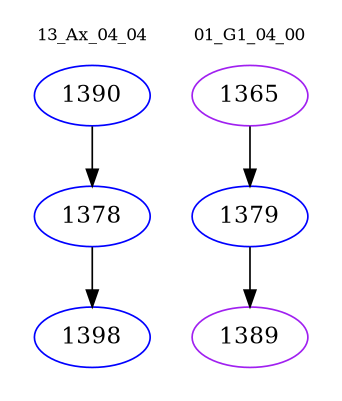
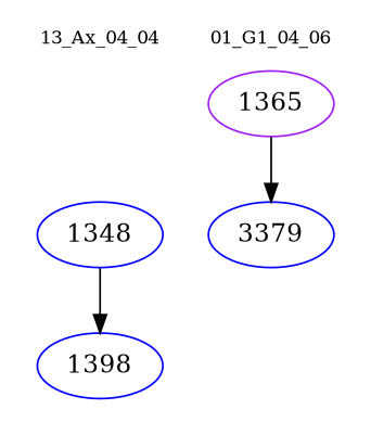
  digraph {
    node [color=blue]
    edge [color=black]
-   n1 [label=1390]
-   n2 [label=1378]
+   n2 [label=1348]
    n3 [label=1398]
    n4 [color=purple label=1365]
-   n5 [label=1379]
-   n6 [color=purple label=1389]
+   n5 [label=3379]
    subgraph cluster_1 {
      color=white
      fontsize=10
      label="13_Ax_04_04"
-     n1
      n2
      n3
    }
    subgraph cluster_2 {
      color=white
      fontsize=10
-     label="01_G1_04_00"
+     label="01_G1_04_06"
      n4
      n5
-     n6
    }
-   n1 -> n2
    n2 -> n3
    n4 -> n5
-   n5 -> n6
  }
